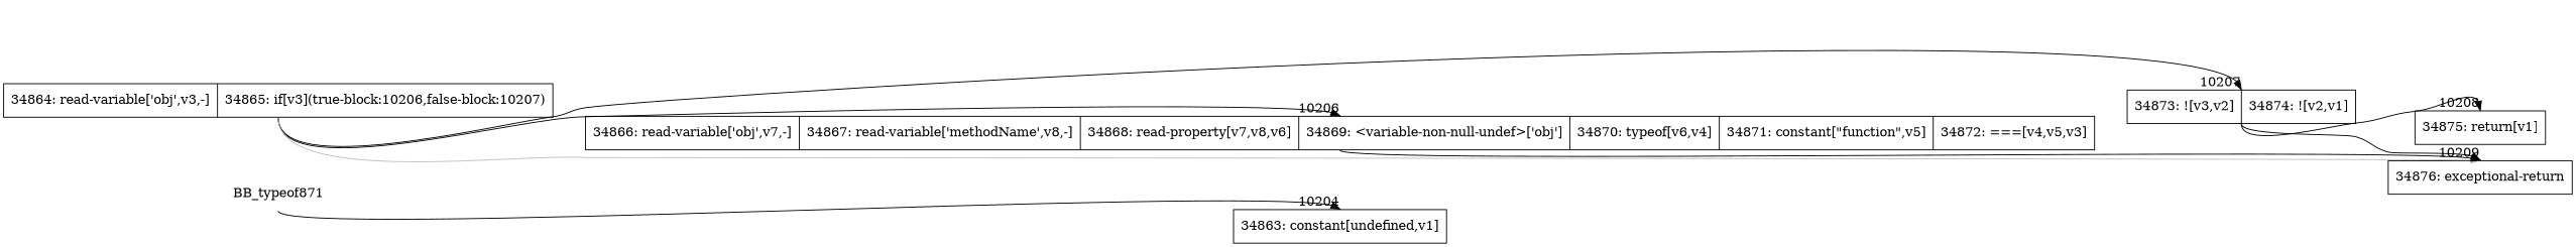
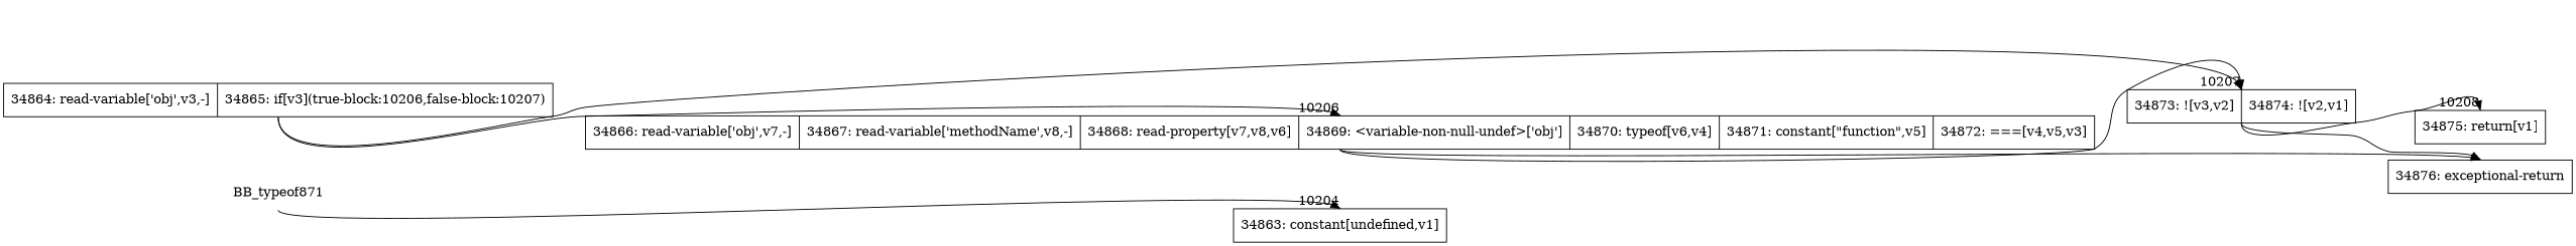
  digraph {
    rankdir=LR
    node [shape=record]
    edge [headport=n tailport=s]
    n1 [label=BB_typeof871 shape=none]
    n2 [label="{34863: constant[undefined,v1]}"]
    n3 [label="{34864: read-variable['obj',v3,-]|34865: if[v3](true-block:10206,false-block:10207)}"]
    n4 [label="{34873: ![v3,v2]|34874: ![v2,v1]}"]
    n5 [label="{34866: read-variable['obj',v7,-]|34867: read-variable['methodName',v8,-]|34868: read-property[v7,v8,v6]|34869: \<variable-non-null-undef\>['obj']|34870: typeof[v6,v4]|34871: constant[\"function\",v5]|34872: ===[v4,v5,v3]}"]
    n6 [label="{34876: exceptional-return}"]
    n7 [label="{34875: return[v1]}"]
    n1 -> n2 [headlabel="    10204"]
    n3 -> n4 [headlabel="      10207"]
    n3 -> n5 [headlabel="      10206"]
-   n3 -> n6 [color=gray headlabel="      10209"]
    n4 -> n6 [color=black]
    n4 -> n7 [headlabel="      10208"]
+   n5 -> n4
    n5 -> n6 [color=black]
  }
